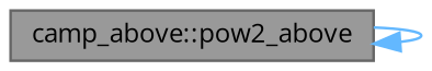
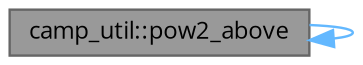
  digraph {
    rankdir=TB
    fontname="Open Sans"
-   n1 [color=gray40 fillcolor=grey60 fontcolor=black fontname="Open Sans" fontsize=10 height=0.2 label="camp_above::pow2_above" shape=box style=filled width=0.4]
+   n1 [color=gray40 fillcolor=grey60 fontcolor=black fontname="Open Sans" fontsize=10 height=0.2 label="camp_util::pow2_above" shape=box style=filled width=0.4]
    n1 -> n1 [color=steelblue1 fontname="Open Sans" fontsize=10 labelfontname=Helvetica labelfontsize=10 style=solid]
  }
